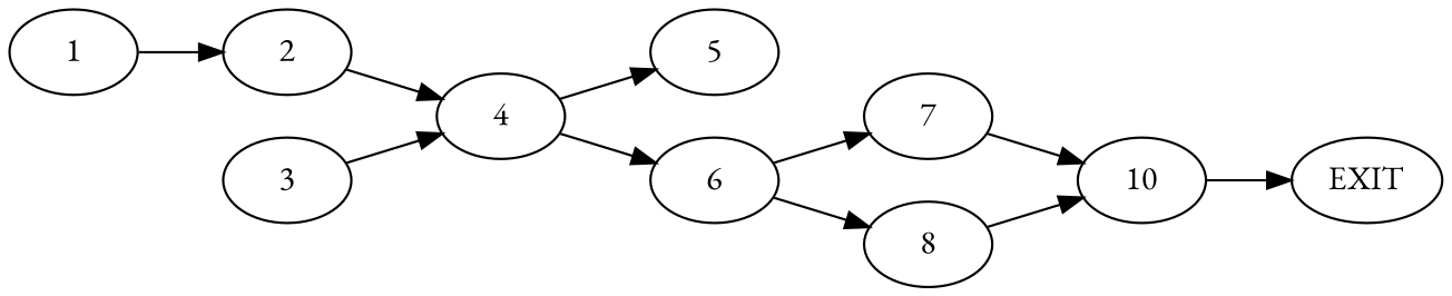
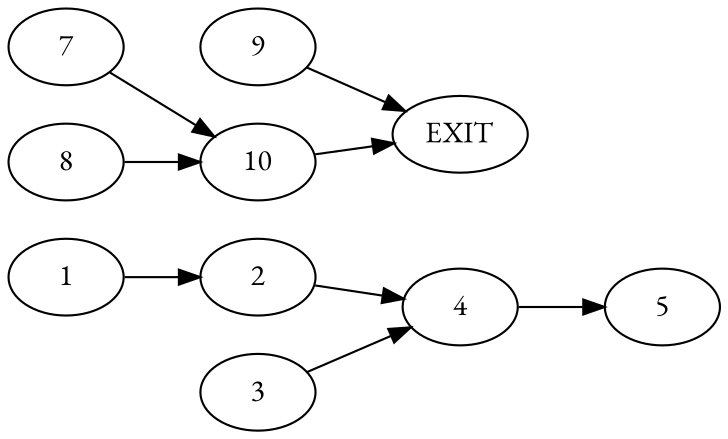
  digraph {
    fontname="EB Garamond"
    rankdir=LR
    node [fontname="EB Garamond"]
    edge [fontname="EB Garamond"]
    1
    2
    n3 [label=EXIT]
+   9
    4
    3
    5
-   6
    7
    8
    10
    1 -> 2
    2 -> 4
+   9 -> n3
    4 -> 5
-   4 -> 6
    3 -> 4
-   6 -> 7
-   6 -> 8
    7 -> 10
    8 -> 10
    10 -> n3
  }
